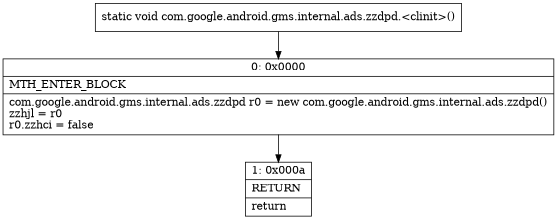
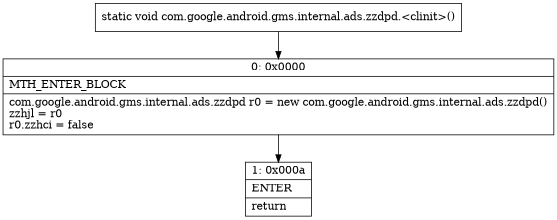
  digraph {
    node [shape=record]
    n1 [label="{0\:\ 0x0000|MTH_ENTER_BLOCK\l|com.google.android.gms.internal.ads.zzdpd r0 = new com.google.android.gms.internal.ads.zzdpd()\lzzhjl = r0\lr0.zzhci = false\l}"]
-   n2 [label="{1\:\ 0x000a|RETURN\l|return\l}"]
+   n2 [label="{1\:\ 0x000a|ENTER\l|return\l}"]
    n3 [label="{static void com.google.android.gms.internal.ads.zzdpd.\<clinit\>() }"]
    n1 -> n2
    n3 -> n1
  }
